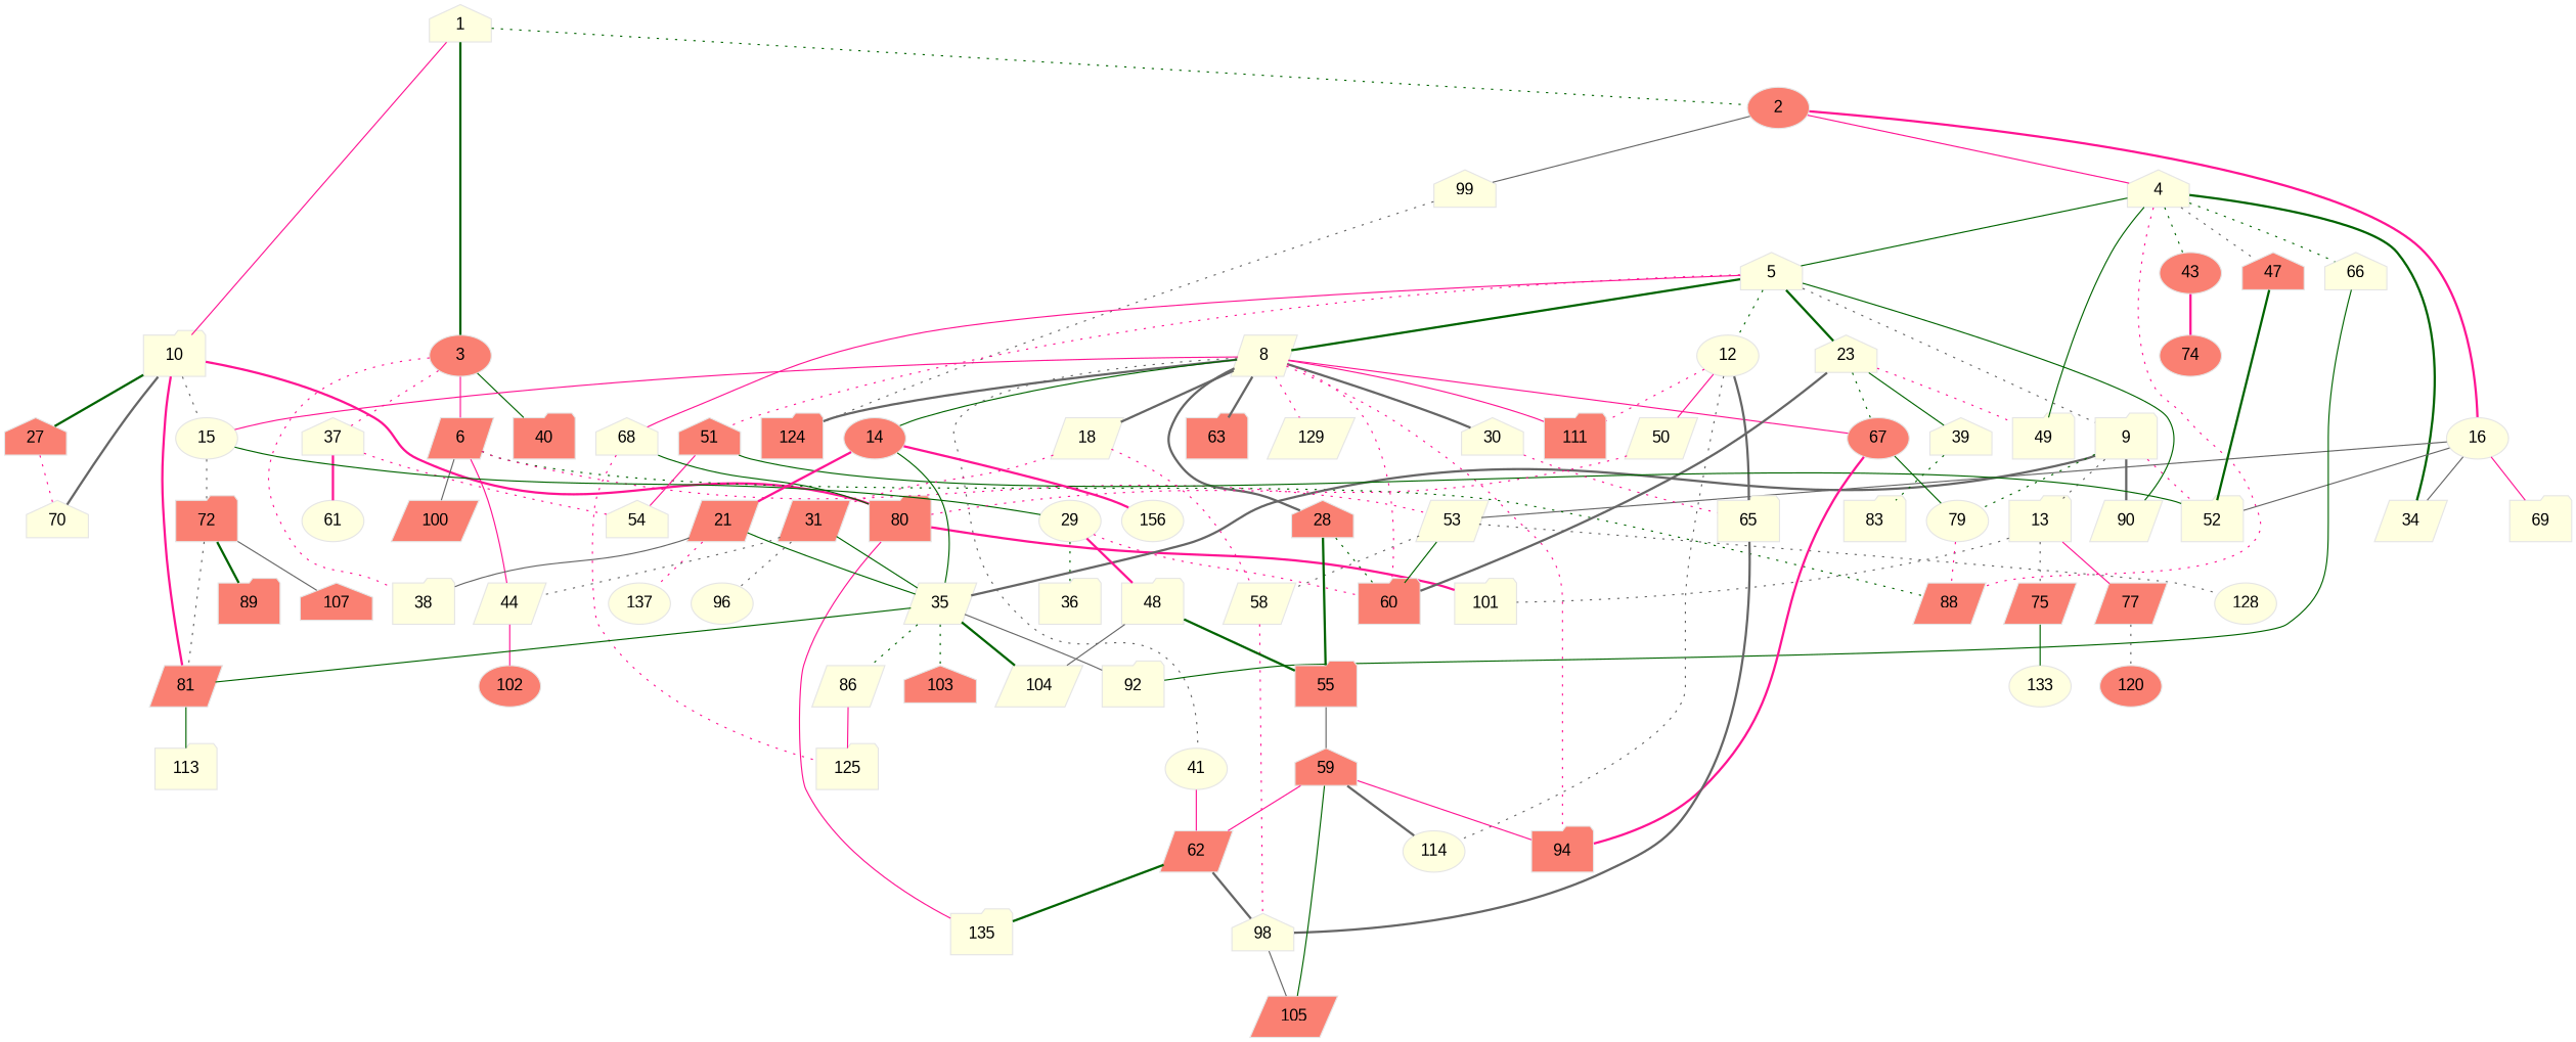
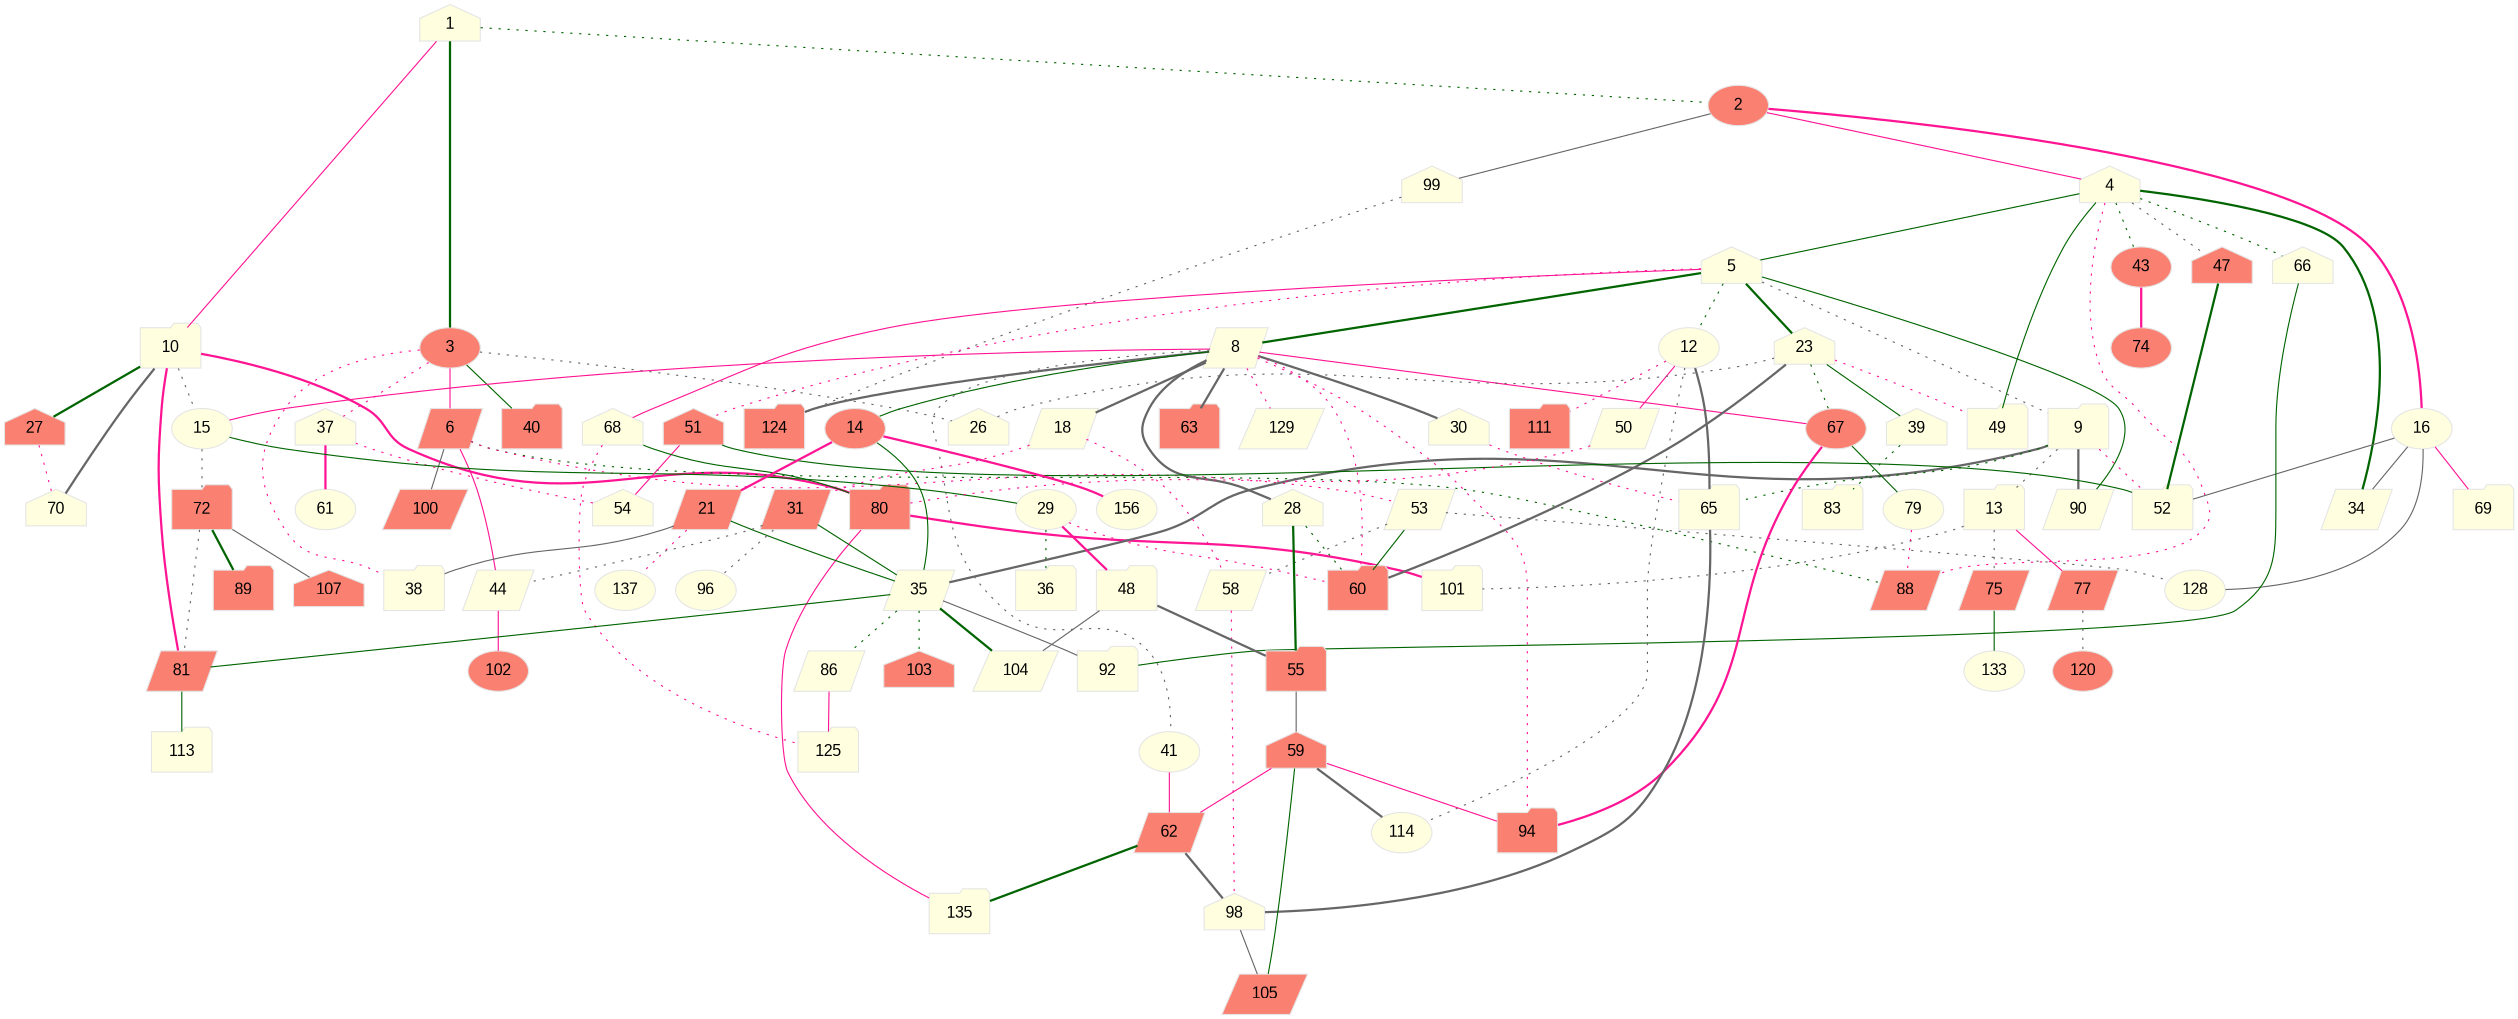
  graph {
    fontname="Liberation Sans"
    node [color=gray90 fillcolor=lightyellow fontname="Liberation Sans" shape=folder style=filled]
    edge [color=deeppink fontname="Liberation Sans" style=dotted]
    1 [shape=house super="+25"]
    2 [fillcolor=salmon shape=ellipse super="+22"]
    3 [fillcolor=salmon shape=ellipse super="+32"]
    10
    4 [shape=house super="+17"]
    16 [shape=ellipse super="+123"]
    99 [shape=house]
    6 [fillcolor=salmon shape=parallelogram super="+19"]
+   26 [shape=house]
    37 [shape=house super="+73"]
    38 [super="+42"]
    40 [fillcolor=salmon]
    15 [shape=ellipse]
    27 [fillcolor=salmon shape=house super="+78"]
    70 [shape=house super="+110"]
    80 [fillcolor=salmon super="+97"]
    81 [fillcolor=salmon shape=parallelogram super="+112"]
    5 [shape=house super="+7"]
    34 [shape=parallelogram]
    43 [fillcolor=salmon shape=ellipse super="+132"]
    47 [fillcolor=salmon shape=house]
    49
    66 [shape=house]
    88 [fillcolor=salmon shape=parallelogram]
    53 [shape=parallelogram super="+95"]
    52 [super="+115"]
    69
    124 [fillcolor=salmon]
    44 [shape=parallelogram]
    100 [fillcolor=salmon shape=parallelogram]
    54 [shape=house super="+126"]
    61 [shape=ellipse]
    8 [shape=parallelogram super="+11"]
    9 [super="+45"]
    12 [shape=ellipse super="+57"]
    23 [shape=house super="+24"]
    51 [fillcolor=salmon shape=house]
    68 [shape=house super="+131"]
    90 [shape=parallelogram]
    74 [fillcolor=salmon shape=ellipse]
    92 [super="+109"]
    14 [fillcolor=salmon shape=ellipse super="+20"]
    18 [shape=parallelogram super="+33"]
-   28 [fillcolor=salmon shape=house super="+117"]
+   28 [shape=house super="+117"]
    30 [shape=house]
    41 [shape=ellipse]
    60 [fillcolor=salmon super="+130"]
    63 [fillcolor=salmon super="+84"]
    67 [fillcolor=salmon shape=ellipse super="+71"]
    94 [fillcolor=salmon]
    111 [fillcolor=salmon]
    129 [shape=parallelogram]
    13 [super="+46"]
    35 [shape=parallelogram super="+127"]
    79 [shape=ellipse super="+122"]
    50 [shape=parallelogram super="+56"]
    65 [super="+87"]
    114 [shape=ellipse]
    39 [shape=house]
    125
    102 [fillcolor=salmon shape=ellipse]
    58 [shape=parallelogram super="+64"]
    128 [shape=ellipse]
    21 [fillcolor=salmon shape=parallelogram super="+82"]
    n65 [label=156 shape=ellipse]
    29 [shape=ellipse]
    72 [fillcolor=salmon super="+93"]
    31 [fillcolor=salmon shape=parallelogram super="+85"]
    55 [fillcolor=salmon]
    62 [fillcolor=salmon shape=parallelogram super="+116"]
    75 [fillcolor=salmon shape=parallelogram super="+118"]
    77 [fillcolor=salmon shape=parallelogram]
    101 [super="+134"]
    86 [shape=parallelogram super="+108"]
    103 [fillcolor=salmon shape=house]
    104 [shape=parallelogram]
    135
    113
    98 [shape=house super="+136"]
    133 [shape=ellipse]
    120 [fillcolor=salmon shape=ellipse]
    137 [shape=ellipse]
    36 [super="+76"]
    48
    89 [fillcolor=salmon]
    107 [fillcolor=salmon shape=house super="+121"]
    96 [shape=ellipse super="+119"]
    83
    59 [fillcolor=salmon shape=house super="+91"]
    105 [fillcolor=salmon shape=parallelogram]
    1 -- 2 [color=darkgreen]
    1 -- 3 [color=darkgreen style=bold]
    1 -- 10 [style=solid]
    2 -- 4 [style=solid]
    2 -- 16 [style=bold]
    2 -- 99 [color=gray40 style=solid]
    3 -- 6 [style=solid]
+   3 -- 26 [color=gray40]
    3 -- 37
    3 -- 38
    3 -- 40 [color=darkgreen style=solid]
    10 -- 15 [color=gray40]
    10 -- 27 [color=darkgreen style=bold]
    10 -- 70 [color=gray40 style=bold]
    10 -- 80 [style=bold]
    10 -- 81 [style=bold]
    4 -- 5 [color=darkgreen style=solid]
    4 -- 34 [color=darkgreen style=bold]
    4 -- 43 [color=darkgreen]
    4 -- 47 [color=gray40]
    4 -- 49 [color=darkgreen style=solid]
    4 -- 66 [color=darkgreen]
    4 -- 88
    16 -- 34 [color=gray40 style=solid]
-   16 -- 53 [color=gray40 style=solid]
+   16 -- 128 [color=gray40 style=solid]
    16 -- 52 [color=gray40 style=solid]
    16 -- 69 [style=solid]
    99 -- 124 [color=gray40]
    6 -- 88 [color=darkgreen]
    6 -- 53
    6 -- 44 [style=solid]
    6 -- 100 [color=gray40 style=solid]
    37 -- 54
    37 -- 61 [style=bold]
    15 -- 29 [color=darkgreen style=solid]
    15 -- 72 [color=gray40]
    27 -- 70
    80 -- 101 [style=bold]
    80 -- 135 [style=solid]
    81 -- 113 [color=darkgreen style=solid]
    5 -- 8 [color=darkgreen style=bold]
    5 -- 9 [color=gray40]
    5 -- 12 [color=darkgreen]
    5 -- 23 [color=darkgreen style=bold]
    5 -- 51
    5 -- 68 [style=solid]
    5 -- 90 [color=darkgreen style=solid]
    43 -- 74 [style=bold]
    47 -- 52 [color=darkgreen style=bold]
    66 -- 92 [color=darkgreen style=solid]
    53 -- 60 [color=darkgreen style=solid]
    53 -- 58 [color=gray40]
    53 -- 128 [color=gray40]
    44 -- 102 [style=solid]
    8 -- 15 [style=solid]
    8 -- 124 [color=gray40 style=bold]
    8 -- 14 [color=darkgreen style=solid]
    8 -- 18 [color=gray40 style=bold]
    8 -- 28 [color=gray40 style=bold]
    8 -- 30 [color=gray40 style=bold]
    8 -- 41 [color=gray40]
    8 -- 60
    8 -- 63 [color=gray40 style=bold]
    8 -- 67 [style=solid]
    8 -- 94
-   8 -- 111 [style=solid]
    8 -- 129
    9 -- 52
    9 -- 90 [color=gray40 style=bold]
    9 -- 13 [color=gray40]
    9 -- 35 [color=gray40 style=bold]
-   9 -- 79 [color=darkgreen]
+   9 -- 65 [color=darkgreen]
    12 -- 111
    12 -- 50 [style=solid]
    12 -- 65 [color=gray40 style=bold]
    12 -- 114 [color=gray40]
+   23 -- 26 [color=gray40]
    23 -- 49
    23 -- 60 [color=gray40 style=bold]
    23 -- 67 [color=darkgreen]
    23 -- 39 [color=darkgreen style=solid]
    51 -- 52 [color=darkgreen style=solid]
    51 -- 54 [style=solid]
    68 -- 80 [color=darkgreen style=solid]
    68 -- 125
    14 -- 35 [color=darkgreen style=solid]
    14 -- 21 [style=bold]
    14 -- n65 [style=bold]
    18 -- 58
    18 -- 31
    28 -- 60 [color=darkgreen]
    28 -- 55 [color=darkgreen style=bold]
    30 -- 65
    41 -- 62 [style=solid]
    67 -- 94 [style=bold]
    67 -- 79 [color=darkgreen style=solid]
    13 -- 75 [color=gray40]
    13 -- 77 [style=solid]
    13 -- 101 [color=gray40]
    35 -- 81 [color=darkgreen style=solid]
    35 -- 92 [color=gray40 style=solid]
    35 -- 86 [color=darkgreen]
    35 -- 103 [color=darkgreen]
    35 -- 104 [color=darkgreen style=bold]
    79 -- 88
    50 -- 80
    65 -- 98 [color=gray40 style=bold]
    39 -- 83 [color=darkgreen]
    58 -- 98
    21 -- 38 [color=gray40 style=solid]
    21 -- 35 [color=darkgreen style=solid]
    21 -- 137
    29 -- 60
    29 -- 36 [color=darkgreen]
    29 -- 48 [style=bold]
    72 -- 81 [color=gray40]
    72 -- 89 [color=darkgreen style=bold]
    72 -- 107 [color=gray40 style=solid]
    31 -- 44 [color=gray40]
    31 -- 35 [color=darkgreen style=solid]
    31 -- 96 [color=gray40]
    55 -- 59 [color=gray40 style=solid]
    62 -- 135 [color=darkgreen style=bold]
    62 -- 98 [color=gray40 style=bold]
    75 -- 133 [color=darkgreen style=solid]
    77 -- 120 [color=gray40]
    86 -- 125 [style=solid]
    98 -- 105 [color=gray40 style=solid]
-   48 -- 55 [color=darkgreen style=bold]
+   48 -- 55 [color=gray40 style=bold]
    48 -- 104 [color=gray40 style=solid]
    59 -- 94 [style=solid]
    59 -- 114 [color=gray40 style=bold]
    59 -- 62 [style=solid]
    59 -- 105 [color=darkgreen style=solid]
  }
